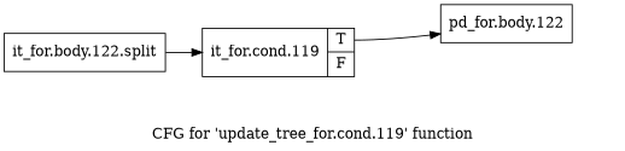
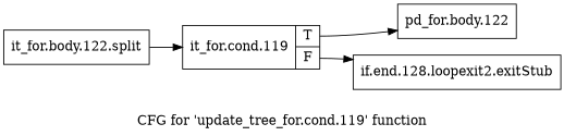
  digraph {
    label="CFG for 'update_tree_for.cond.119' function"
    rankdir=LR
    node [shape=record]
    n1 [label="{it_for.cond.119|{<s0>T|<s1>F}}"]
+   n2 [label="{if.end.128.loopexit2.exitStub}"]
    n3 [label="{pd_for.body.122}"]
    n4 [label="{it_for.body.122.split}"]
+   n1 -> n2 [tailport=s1]
    n1 -> n3 [tailport=s0]
    n4 -> n1
  }
